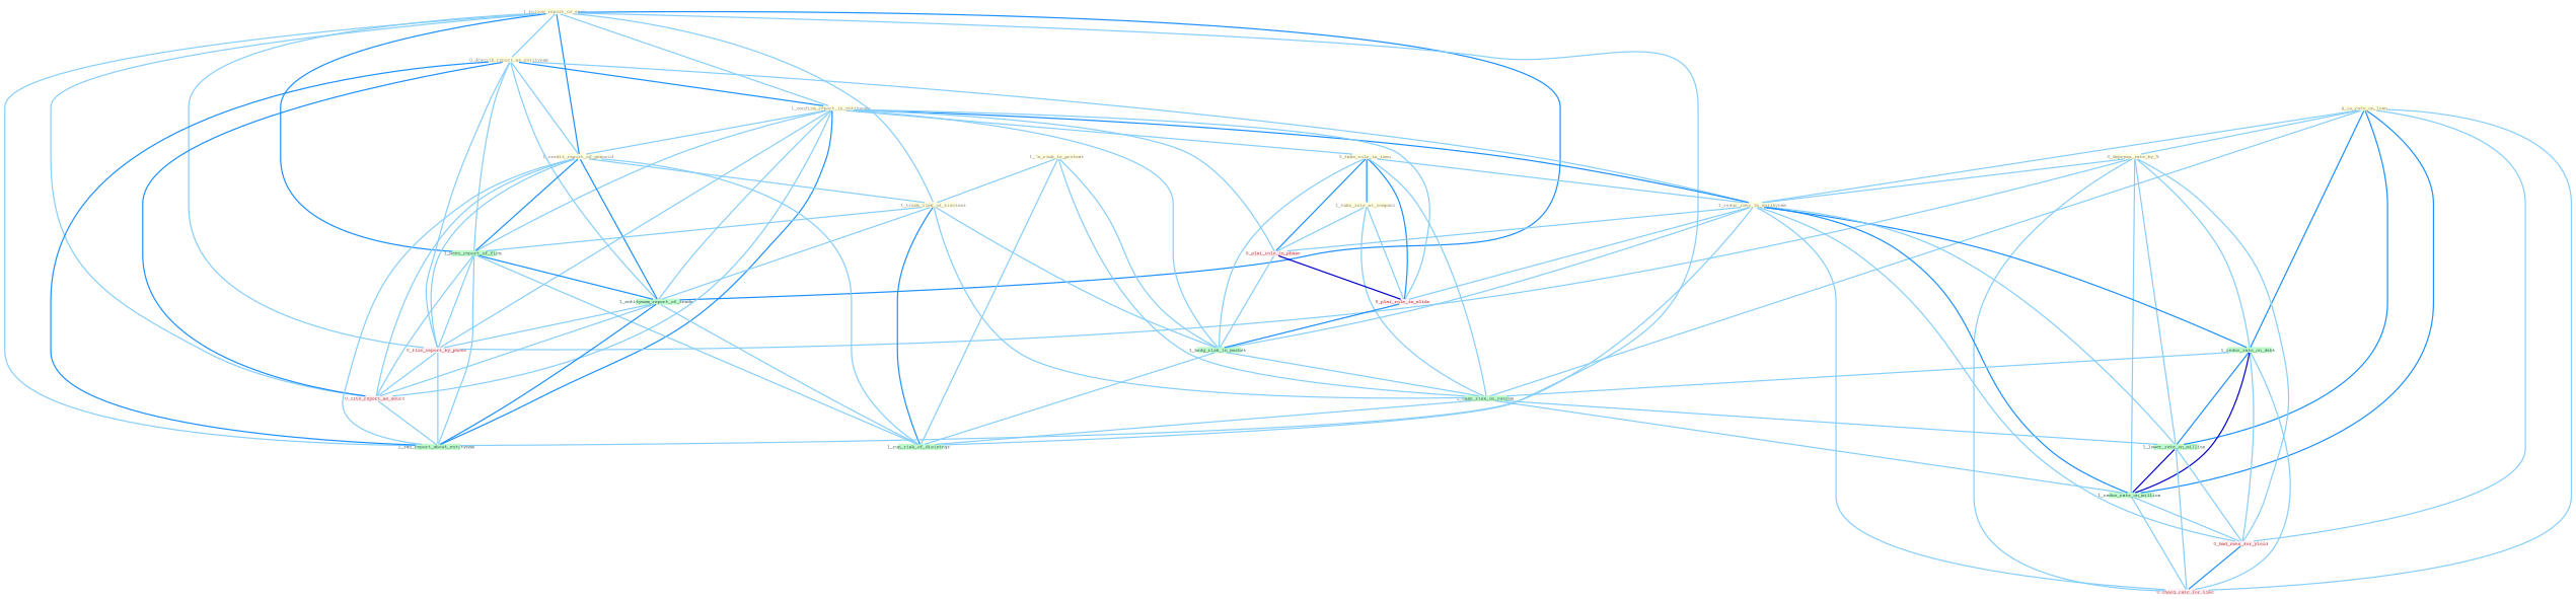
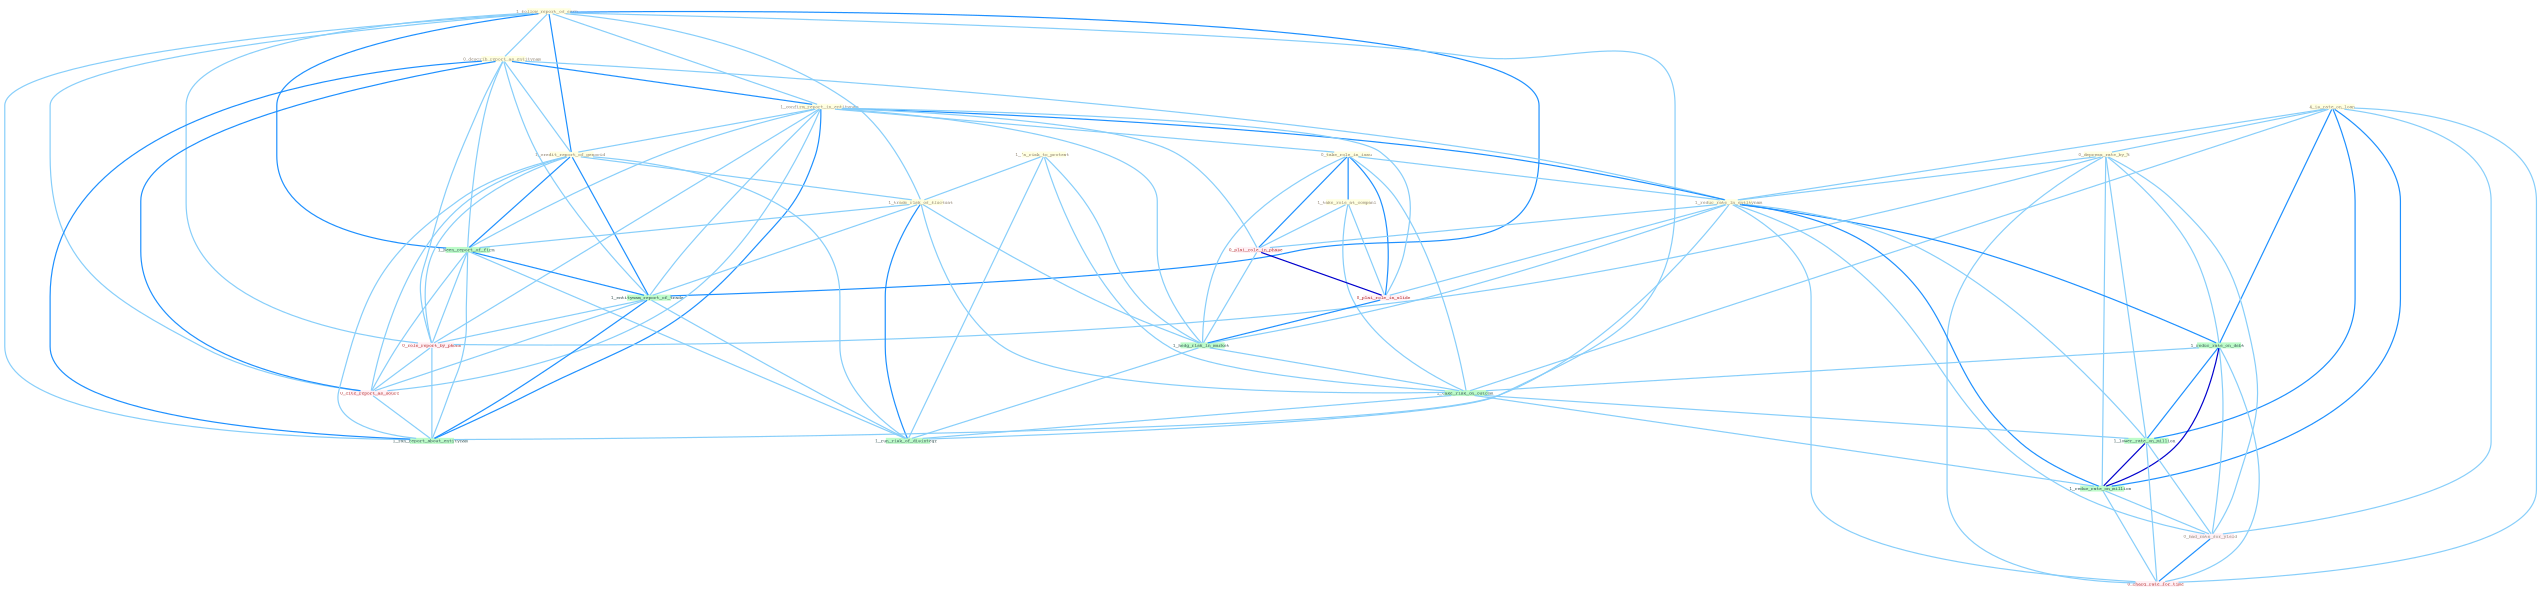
  graph {
    fontname="Courier Prime"
    node [color="#ffffe0" fixedsize=true fontcolor="#8b7d6b" fontname="Courier Prime" fontsize=4 shape=polygon style=filled]
    edge [color="#87cefa" fontname="Courier Prime" w=1]
    "1_follow_report_of_earn " [height=.06 width=.5]
    "0_describ_report_as_entitynam " [height=.06 width=.5]
    "1_confirm_report_in_entitynam " [height=.06 width=.5]
    n4 [height=.06 label="4_is_rate_on_loan" width=.5]
    "1_credit_report_of_genocid " [height=.06 width=.5]
    "0_depress_rate_by_% " [height=.06 width=.5]
    "0_take_role_in_issu " [height=.06 width=.5]
    "1_'s_risk_to_protest " [height=.06 width=.5]
    n9 [height=.06 label="1_trade_risk_of_fluctuat" width=.5]
    "1_take_role_at_compani " [height=.06 width=.5]
    "1_reduc_rate_in_entitynam " [height=.06 width=.5]
    "0_plai_role_in_phase " [color="#fff0f5" fontcolor="#b22222" height=.06 width=.5]
    "0_plai_role_in_slide " [color="#fff0f5" fontcolor="#b22222" height=.06 width=.5]
-   "0_file_report_by_phone " [color="#fff0f5" fontcolor="#b22222" height=.06 width=.5]
+   "0_file_report_by_phone " [color="#fff0f5" fontcolor="#b22222" height=.06 width=.5 label="0_role_report_by_phone"]
    "0_cite_report_as_sourc " [color="#fff0f5" fontcolor="#b22222" height=.06 width=.5]
-   "0_had_rate_for_yield " [color="#fff0f5" fontcolor="#b22222" height=.06 width=.5]
+   "0_had_rate_for_yield " [color="#fff0f5" height=.06 width=.5]
    "0_charg_rate_for_time " [color="#fff0f5" fontcolor="#b22222" height=.06 width=.5]
    "1_been_report_of_firm " [color="#BDFCC9" fontcolor="#2f4f4f" height=.06 width=.5]
    "1_entitynam_report_of_trade " [color="#BDFCC9" fontcolor="#2f4f4f" height=.06 width=.5]
    "1_run_risk_of_disintegr " [color="#BDFCC9" fontcolor="#2f4f4f" height=.06 width=.5]
    "1_ran_report_about_entitynam " [color="#BDFCC9" fontcolor="#2f4f4f" height=.06 width=.5]
    "1_hedg_risk_in_market " [color="#BDFCC9" fontcolor="#2f4f4f" height=.06 width=.5]
    "1_reduc_rate_on_debt " [color="#BDFCC9" fontcolor="#2f4f4f" height=.06 width=.5]
    "1_take_risk_on_outcom " [color="#BDFCC9" fontcolor="#2f4f4f" height=.06 width=.5]
    "1_lower_rate_on_million " [color="#BDFCC9" fontcolor="#2f4f4f" height=.06 width=.5]
    "1_reduc_rate_on_million " [color="#BDFCC9" fontcolor="#2f4f4f" height=.06 width=.5]
    subgraph sub_1 {
      "1_follow_report_of_earn "
      "0_describ_report_as_entitynam "
      "1_confirm_report_in_entitynam "
      n4
      "1_credit_report_of_genocid "
      "0_depress_rate_by_% "
      "0_take_role_in_issu "
      "1_'s_risk_to_protest "
      n9
      "1_take_role_at_compani "
      "1_reduc_rate_in_entitynam "
    }
    subgraph sub_2 {
      "0_plai_role_in_phase "
      "0_plai_role_in_slide "
      "0_file_report_by_phone "
      "0_cite_report_as_sourc "
      "0_had_rate_for_yield "
      "0_charg_rate_for_time "
    }
    "1_follow_report_of_earn " -- "0_describ_report_as_entitynam "
    "1_follow_report_of_earn " -- "1_confirm_report_in_entitynam "
    "1_follow_report_of_earn " -- "1_credit_report_of_genocid " [color="#1e90ff" w=2]
    "1_follow_report_of_earn " -- n9
    "1_follow_report_of_earn " -- "0_file_report_by_phone "
    "1_follow_report_of_earn " -- "0_cite_report_as_sourc "
    "1_follow_report_of_earn " -- "1_been_report_of_firm " [color="#1e90ff" w=2]
    "1_follow_report_of_earn " -- "1_entitynam_report_of_trade " [color="#1e90ff" w=2]
    "1_follow_report_of_earn " -- "1_run_risk_of_disintegr "
    "1_follow_report_of_earn " -- "1_ran_report_about_entitynam "
    "0_describ_report_as_entitynam " -- "1_confirm_report_in_entitynam " [color="#1e90ff" w=2]
    "0_describ_report_as_entitynam " -- "1_credit_report_of_genocid "
    "0_describ_report_as_entitynam " -- "1_reduc_rate_in_entitynam "
    "0_describ_report_as_entitynam " -- "0_file_report_by_phone "
    "0_describ_report_as_entitynam " -- "0_cite_report_as_sourc " [color="#1e90ff" w=2]
    "0_describ_report_as_entitynam " -- "1_been_report_of_firm "
    "0_describ_report_as_entitynam " -- "1_entitynam_report_of_trade "
    "0_describ_report_as_entitynam " -- "1_ran_report_about_entitynam " [color="#1e90ff" w=2]
    "1_confirm_report_in_entitynam " -- "1_credit_report_of_genocid "
    "1_confirm_report_in_entitynam " -- "0_take_role_in_issu "
    "1_confirm_report_in_entitynam " -- "1_reduc_rate_in_entitynam " [color="#1e90ff" w=2]
    "1_confirm_report_in_entitynam " -- "0_plai_role_in_phase "
    "1_confirm_report_in_entitynam " -- "0_plai_role_in_slide "
    "1_confirm_report_in_entitynam " -- "0_file_report_by_phone "
    "1_confirm_report_in_entitynam " -- "0_cite_report_as_sourc "
    "1_confirm_report_in_entitynam " -- "1_been_report_of_firm "
    "1_confirm_report_in_entitynam " -- "1_entitynam_report_of_trade "
    "1_confirm_report_in_entitynam " -- "1_ran_report_about_entitynam " [color="#1e90ff" w=2]
    "1_confirm_report_in_entitynam " -- "1_hedg_risk_in_market "
    n4 -- "0_depress_rate_by_% "
    n4 -- "1_reduc_rate_in_entitynam "
    n4 -- "0_had_rate_for_yield "
    n4 -- "0_charg_rate_for_time "
    n4 -- "1_reduc_rate_on_debt " [color="#1e90ff" w=2]
    n4 -- "1_take_risk_on_outcom "
    n4 -- "1_lower_rate_on_million " [color="#1e90ff" w=2]
    n4 -- "1_reduc_rate_on_million " [color="#1e90ff" w=2]
    "1_credit_report_of_genocid " -- n9
    "1_credit_report_of_genocid " -- "0_file_report_by_phone "
    "1_credit_report_of_genocid " -- "0_cite_report_as_sourc "
    "1_credit_report_of_genocid " -- "1_been_report_of_firm " [color="#1e90ff" w=2]
    "1_credit_report_of_genocid " -- "1_entitynam_report_of_trade " [color="#1e90ff" w=2]
    "1_credit_report_of_genocid " -- "1_run_risk_of_disintegr "
    "1_credit_report_of_genocid " -- "1_ran_report_about_entitynam "
    "0_depress_rate_by_% " -- "1_reduc_rate_in_entitynam "
    "0_depress_rate_by_% " -- "0_file_report_by_phone "
    "0_depress_rate_by_% " -- "0_had_rate_for_yield "
    "0_depress_rate_by_% " -- "0_charg_rate_for_time "
    "0_depress_rate_by_% " -- "1_reduc_rate_on_debt "
    "0_depress_rate_by_% " -- "1_lower_rate_on_million "
    "0_depress_rate_by_% " -- "1_reduc_rate_on_million "
    "0_take_role_in_issu " -- "1_take_role_at_compani " [color="#1e90ff" w=2]
    "0_take_role_in_issu " -- "1_reduc_rate_in_entitynam "
    "0_take_role_in_issu " -- "0_plai_role_in_phase " [color="#1e90ff" w=2]
    "0_take_role_in_issu " -- "0_plai_role_in_slide " [color="#1e90ff" w=2]
    "0_take_role_in_issu " -- "1_hedg_risk_in_market "
    "0_take_role_in_issu " -- "1_take_risk_on_outcom "
    "1_'s_risk_to_protest " -- n9
    "1_'s_risk_to_protest " -- "1_run_risk_of_disintegr "
    "1_'s_risk_to_protest " -- "1_hedg_risk_in_market "
    "1_'s_risk_to_protest " -- "1_take_risk_on_outcom "
    n9 -- "1_been_report_of_firm "
    n9 -- "1_entitynam_report_of_trade "
    n9 -- "1_run_risk_of_disintegr " [color="#1e90ff" w=2]
    n9 -- "1_hedg_risk_in_market "
    n9 -- "1_take_risk_on_outcom "
    "1_take_role_at_compani " -- "0_plai_role_in_phase "
    "1_take_role_at_compani " -- "0_plai_role_in_slide "
    "1_take_role_at_compani " -- "1_take_risk_on_outcom "
    "1_reduc_rate_in_entitynam " -- "0_plai_role_in_phase "
    "1_reduc_rate_in_entitynam " -- "0_plai_role_in_slide "
    "1_reduc_rate_in_entitynam " -- "0_had_rate_for_yield "
    "1_reduc_rate_in_entitynam " -- "0_charg_rate_for_time "
    "1_reduc_rate_in_entitynam " -- "1_ran_report_about_entitynam "
    "1_reduc_rate_in_entitynam " -- "1_hedg_risk_in_market "
    "1_reduc_rate_in_entitynam " -- "1_reduc_rate_on_debt " [color="#1e90ff" w=2]
    "1_reduc_rate_in_entitynam " -- "1_lower_rate_on_million "
    "1_reduc_rate_in_entitynam " -- "1_reduc_rate_on_million " [color="#1e90ff" w=2]
    "0_plai_role_in_phase " -- "0_plai_role_in_slide " [color="#0000cd" w=3]
    "0_plai_role_in_phase " -- "1_hedg_risk_in_market "
    "0_plai_role_in_slide " -- "1_hedg_risk_in_market " [color="#1e90ff"]
    "0_file_report_by_phone " -- "0_cite_report_as_sourc "
    "0_file_report_by_phone " -- "1_ran_report_about_entitynam "
    "0_cite_report_as_sourc " -- "1_ran_report_about_entitynam "
    "0_had_rate_for_yield " -- "0_charg_rate_for_time " [color="#1e90ff" w=2]
    "1_been_report_of_firm " -- "0_file_report_by_phone "
    "1_been_report_of_firm " -- "0_cite_report_as_sourc "
    "1_been_report_of_firm " -- "1_entitynam_report_of_trade " [color="#1e90ff" w=2]
    "1_been_report_of_firm " -- "1_run_risk_of_disintegr "
    "1_been_report_of_firm " -- "1_ran_report_about_entitynam "
    "1_entitynam_report_of_trade " -- "0_file_report_by_phone "
    "1_entitynam_report_of_trade " -- "0_cite_report_as_sourc "
    "1_entitynam_report_of_trade " -- "1_run_risk_of_disintegr "
    "1_entitynam_report_of_trade " -- "1_ran_report_about_entitynam " [color="#1e90ff"]
    "1_hedg_risk_in_market " -- "1_run_risk_of_disintegr "
    "1_hedg_risk_in_market " -- "1_take_risk_on_outcom "
    "1_reduc_rate_on_debt " -- "0_had_rate_for_yield "
    "1_reduc_rate_on_debt " -- "0_charg_rate_for_time "
    "1_reduc_rate_on_debt " -- "1_take_risk_on_outcom "
    "1_reduc_rate_on_debt " -- "1_lower_rate_on_million " [color="#1e90ff" w=2]
    "1_reduc_rate_on_debt " -- "1_reduc_rate_on_million " [color="#0000cd" w=3]
    "1_take_risk_on_outcom " -- "1_run_risk_of_disintegr "
    "1_take_risk_on_outcom " -- "1_lower_rate_on_million "
    "1_take_risk_on_outcom " -- "1_reduc_rate_on_million "
    "1_lower_rate_on_million " -- "0_had_rate_for_yield "
    "1_lower_rate_on_million " -- "0_charg_rate_for_time "
    "1_lower_rate_on_million " -- "1_reduc_rate_on_million " [color="#0000cd" w=3]
    "1_reduc_rate_on_million " -- "0_had_rate_for_yield "
    "1_reduc_rate_on_million " -- "0_charg_rate_for_time "
  }
